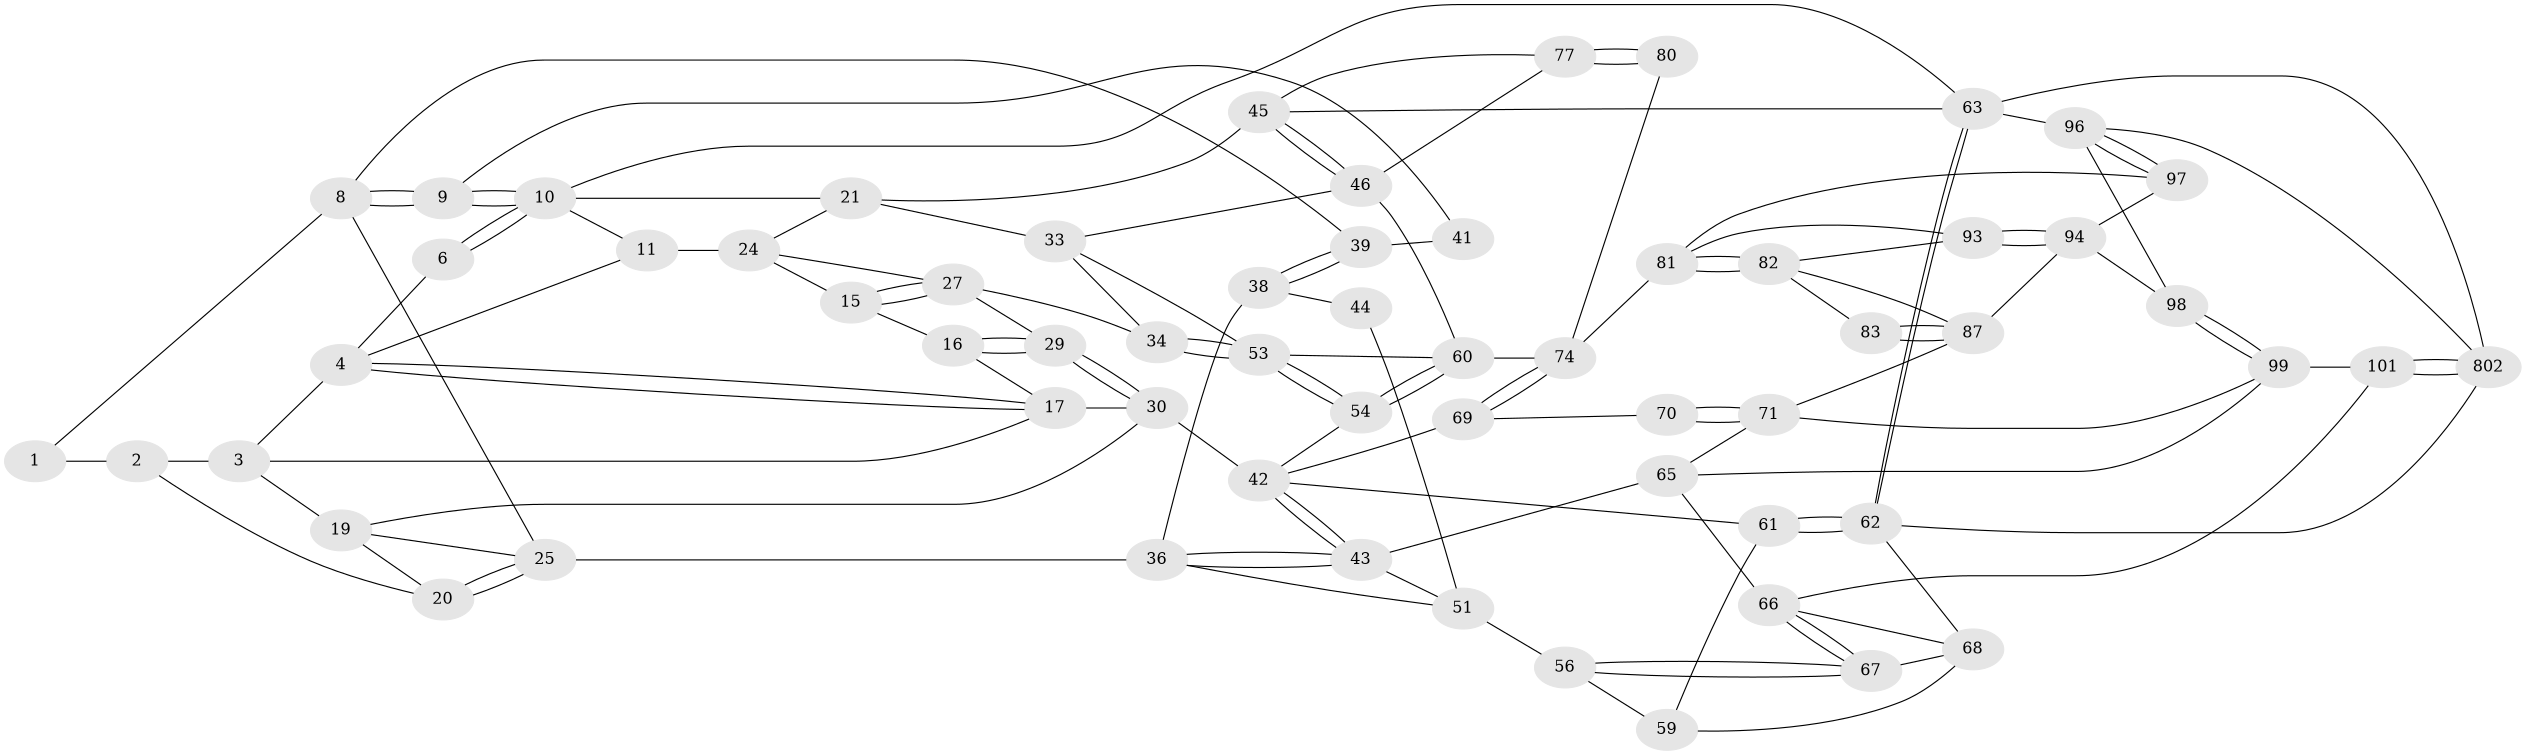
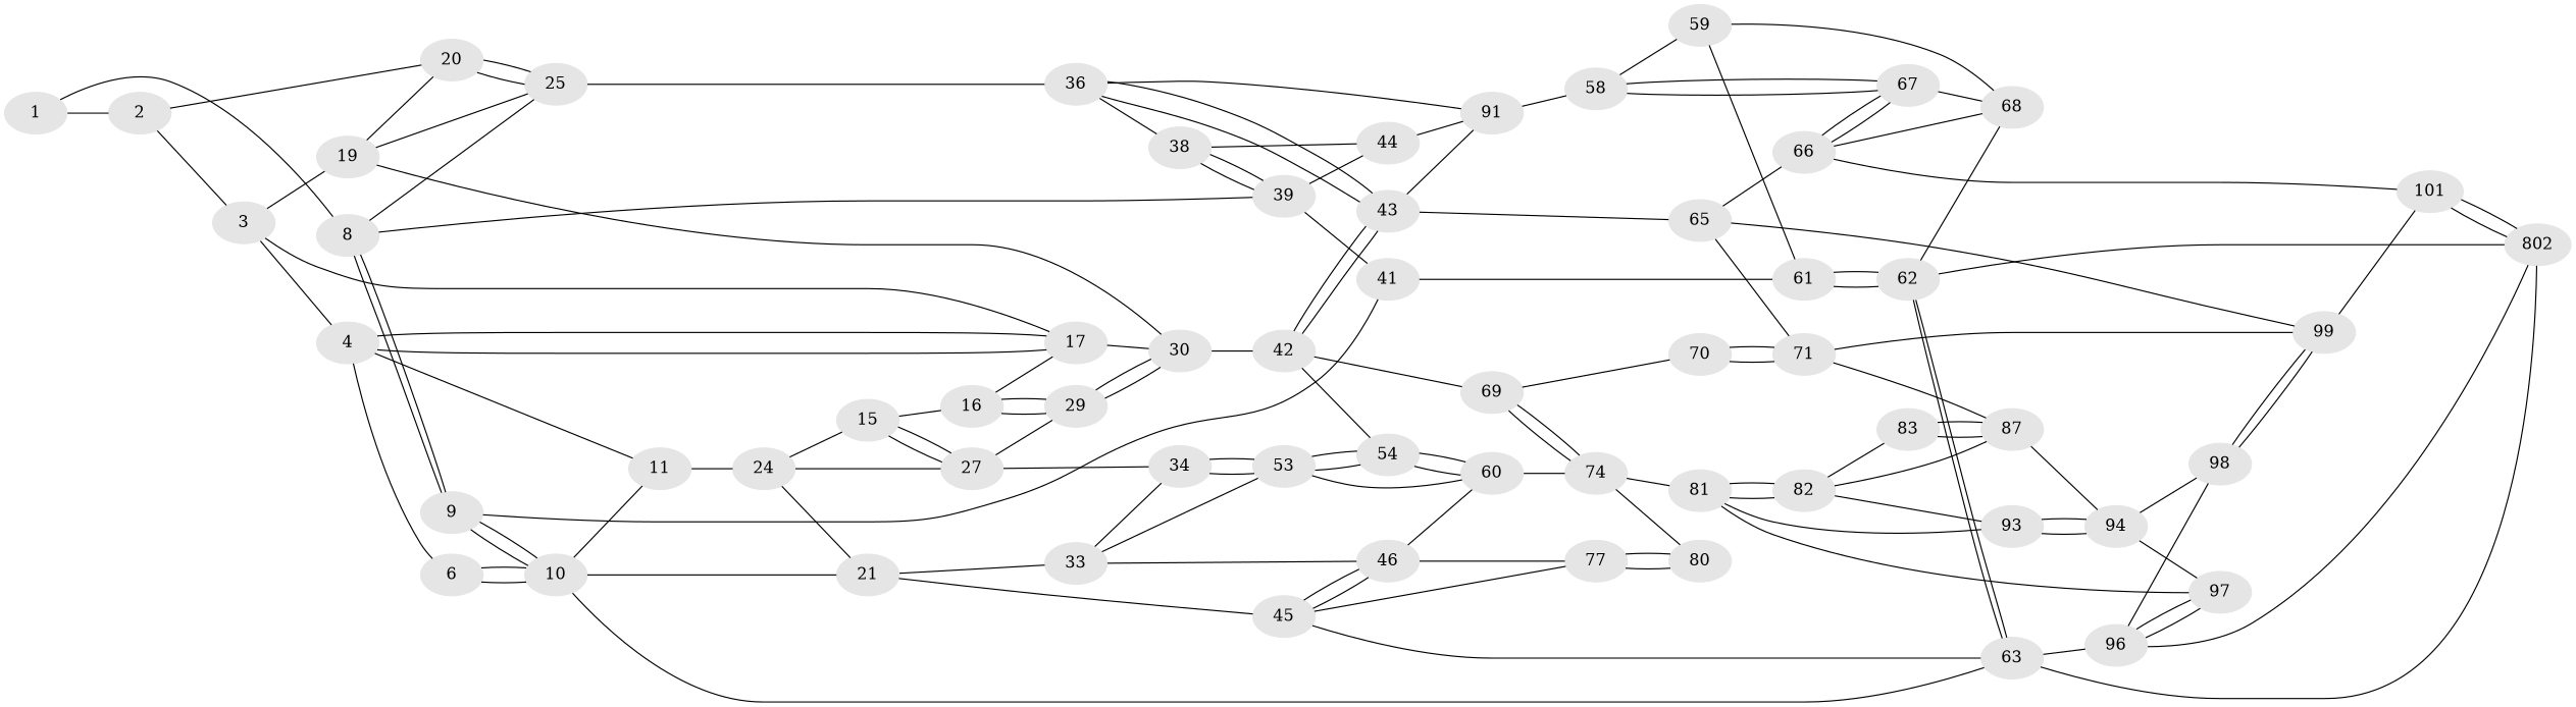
  graph {
    rankdir=LR
    node [color=gray90 style=filled]
    1 [super="+7"]
    2 [super="+13"]
    8 [super="+26"]
    3 [super="+18"]
    20
    9
    25 [super="+35"]
    39 [super="+40"]
    4 [super="+5"]
    17 [super="+24"]
    19 [super="+32"]
    6
    11
    30 [super="+31"]
    10 [super="+12"]
    n16 [label=24 super="+23"]
    21 [super="+22"]
    63 [super="+84"]
    41 [super="+50"]
    36 [super="+37"]
    44 [super="+48"]
    61
    33 [super="+47"]
    45 [super="+76"]
    n25 [label=802 super="+104"]
    96 [super="+103"]
    15
    27 [super="+28"]
    16
    29
    34
    42 [super="+55"]
    46 [super="+75"]
    53 [super="+56"]
    77 [super="+78"]
    38
    43 [super="+57"]
-   51 [super="+52"]
+   51 [super="+52" label=91]
    54
    69
    60 [super="+73"]
    65 [super="+72"]
-   58 [label=56]
+   58
    62 [super="+91"]
    74 [super="+79"]
    70
    66 [super="+85"]
    71 [super="+88"]
    99 [super="+100"]
    80
    59 [super="+64"]
    68 [super="+86"]
    67
    81 [super="+92"]
    97
    98
    101
    87 [super="+90"]
    83
    94 [super="+95"]
    82 [super="+89"]
    93
    1 -- 2 [weight=2]
    1 -- 8
    2 -- 3
    2 -- 20
    8 -- 9
    8 -- 9
    8 -- 25
    8 -- 39
    3 -- 4
    3 -- 17
    3 -- 19
    20 -- 25
    20 -- 25
    9 -- 10
    9 -- 10
    9 -- 41
    25 -- 36
    39 -- 41
+   39 -- 44
    4 -- 17
    4 -- 17
    4 -- 6
    4 -- 11
    17 -- 30
    19 -- 20
    19 -- 25
    19 -- 30
    6 -- 10
    6 -- 10
    11 -- n16
    30 -- 42
    10 -- 11
    10 -- 21
    10 -- 63 [weight=2]
    n16 -- 21
    n16 -- 15
    n16 -- 27
    21 -- 33
    21 -- 45
    63 -- n25
    63 -- 96
-   42 -- 61
+   41 -- 61
    36 -- 38
    36 -- 43
    36 -- 43
    36 -- 51
    44 -- 51
    61 -- 62
    61 -- 62
    33 -- 34
    33 -- 46
    33 -- 53
    45 -- 63
    45 -- 46
    45 -- 46
    45 -- 77
    96 -- n25
    96 -- 97
    96 -- 97
    96 -- 98
    15 -- 27
    15 -- 27
    15 -- 16
    27 -- 29
    27 -- 34
    16 -- 17
    16 -- 29
    16 -- 29
    29 -- 30
    29 -- 30
    34 -- 53
    34 -- 53
    42 -- 43
    42 -- 43
    42 -- 54
    42 -- 69
    46 -- 77
    46 -- 60
    53 -- 54
    53 -- 54
    53 -- 60
    77 -- 80 [weight=2]
    77 -- 80
    38 -- 39
    38 -- 39
    38 -- 44
    43 -- 51
    43 -- 65
    51 -- 58
    54 -- 60
    54 -- 60
    69 -- 74
    69 -- 74
    69 -- 70
    60 -- 74
    65 -- 66
    65 -- 71
    65 -- 99
    58 -- 59
    58 -- 67
    58 -- 67
    62 -- 63
    62 -- 63
    62 -- n25
    62 -- 68
    74 -- 80
    74 -- 81
    70 -- 71
    70 -- 71
    66 -- 68
    66 -- 67
    66 -- 67
    66 -- 101
    71 -- 99
    71 -- 87
    99 -- 101
    59 -- 61
    59 -- 68
    67 -- 68
    81 -- 97
    81 -- 82
    81 -- 82
    81 -- 93
    98 -- 99
    98 -- 99
    101 -- n25
    101 -- n25
    87 -- 94
    83 -- 87
    83 -- 87
    94 -- 97
    94 -- 98
    82 -- 87
    82 -- 83
    82 -- 93
    93 -- 94
    93 -- 94
  }
